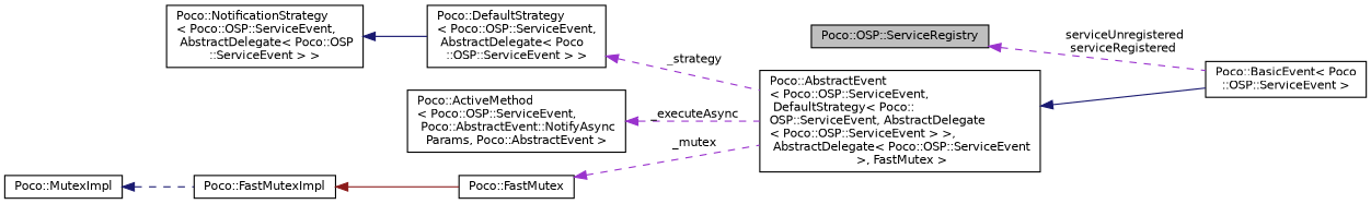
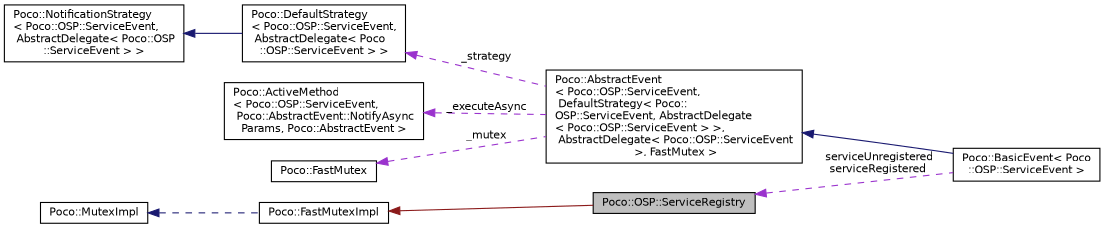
  digraph {
    rankdir=LR
    node [color=black fillcolor=white fontname=Helvetica fontsize=10 shape=record style=filled]
    edge [color=darkorchid3 dir=back fontname=Helvetica fontsize=10 labelfontname=Helvetica labelfontsize=10 style=dashed]
    n1 [fillcolor=grey75 fontcolor=black height=0.2 label="Poco::OSP::ServiceRegistry" width=0.4]
    n2 [height=0.2 label="Poco::BasicEvent\< Poco\l::OSP::ServiceEvent \>" width=0.4]
    n3 [height=0.2 label="Poco::AbstractEvent\l\< Poco::OSP::ServiceEvent,\l DefaultStrategy\< Poco::\lOSP::ServiceEvent, AbstractDelegate\l\< Poco::OSP::ServiceEvent \> \>,\l AbstractDelegate\< Poco::OSP::ServiceEvent\l \>, FastMutex \>" width=0.4]
    n4 [height=0.2 label="Poco::DefaultStrategy\l\< Poco::OSP::ServiceEvent,\l AbstractDelegate\< Poco\l::OSP::ServiceEvent \> \>" width=0.4]
    n5 [height=0.2 label="Poco::NotificationStrategy\l\< Poco::OSP::ServiceEvent,\l AbstractDelegate\< Poco::OSP\l::ServiceEvent \> \>" width=0.4]
    n6 [height=0.2 label="Poco::ActiveMethod\l\< Poco::OSP::ServiceEvent,\l Poco::AbstractEvent::NotifyAsync\lParams, Poco::AbstractEvent \>" width=0.4]
    n7 [height=0.2 label="Poco::FastMutex" width=0.4]
    n8 [height=0.2 label="Poco::FastMutexImpl" width=0.4]
    n9 [height=0.2 label="Poco::MutexImpl" width=0.4]
    n1 -> n2 [label=" serviceUnregistered\nserviceRegistered"]
    n3 -> n2 [color=midnightblue style=solid]
    n4 -> n3 [label=" _strategy"]
    n5 -> n4 [color=midnightblue style=solid]
    n6 -> n3 [label=" _executeAsync"]
    n7 -> n3 [label=" _mutex"]
-   n8 -> n7 [color=firebrick4 style=solid]
+   n8 -> n1 [color=firebrick4 style=solid]
    n9 -> n8 [color=midnightblue]
  }
